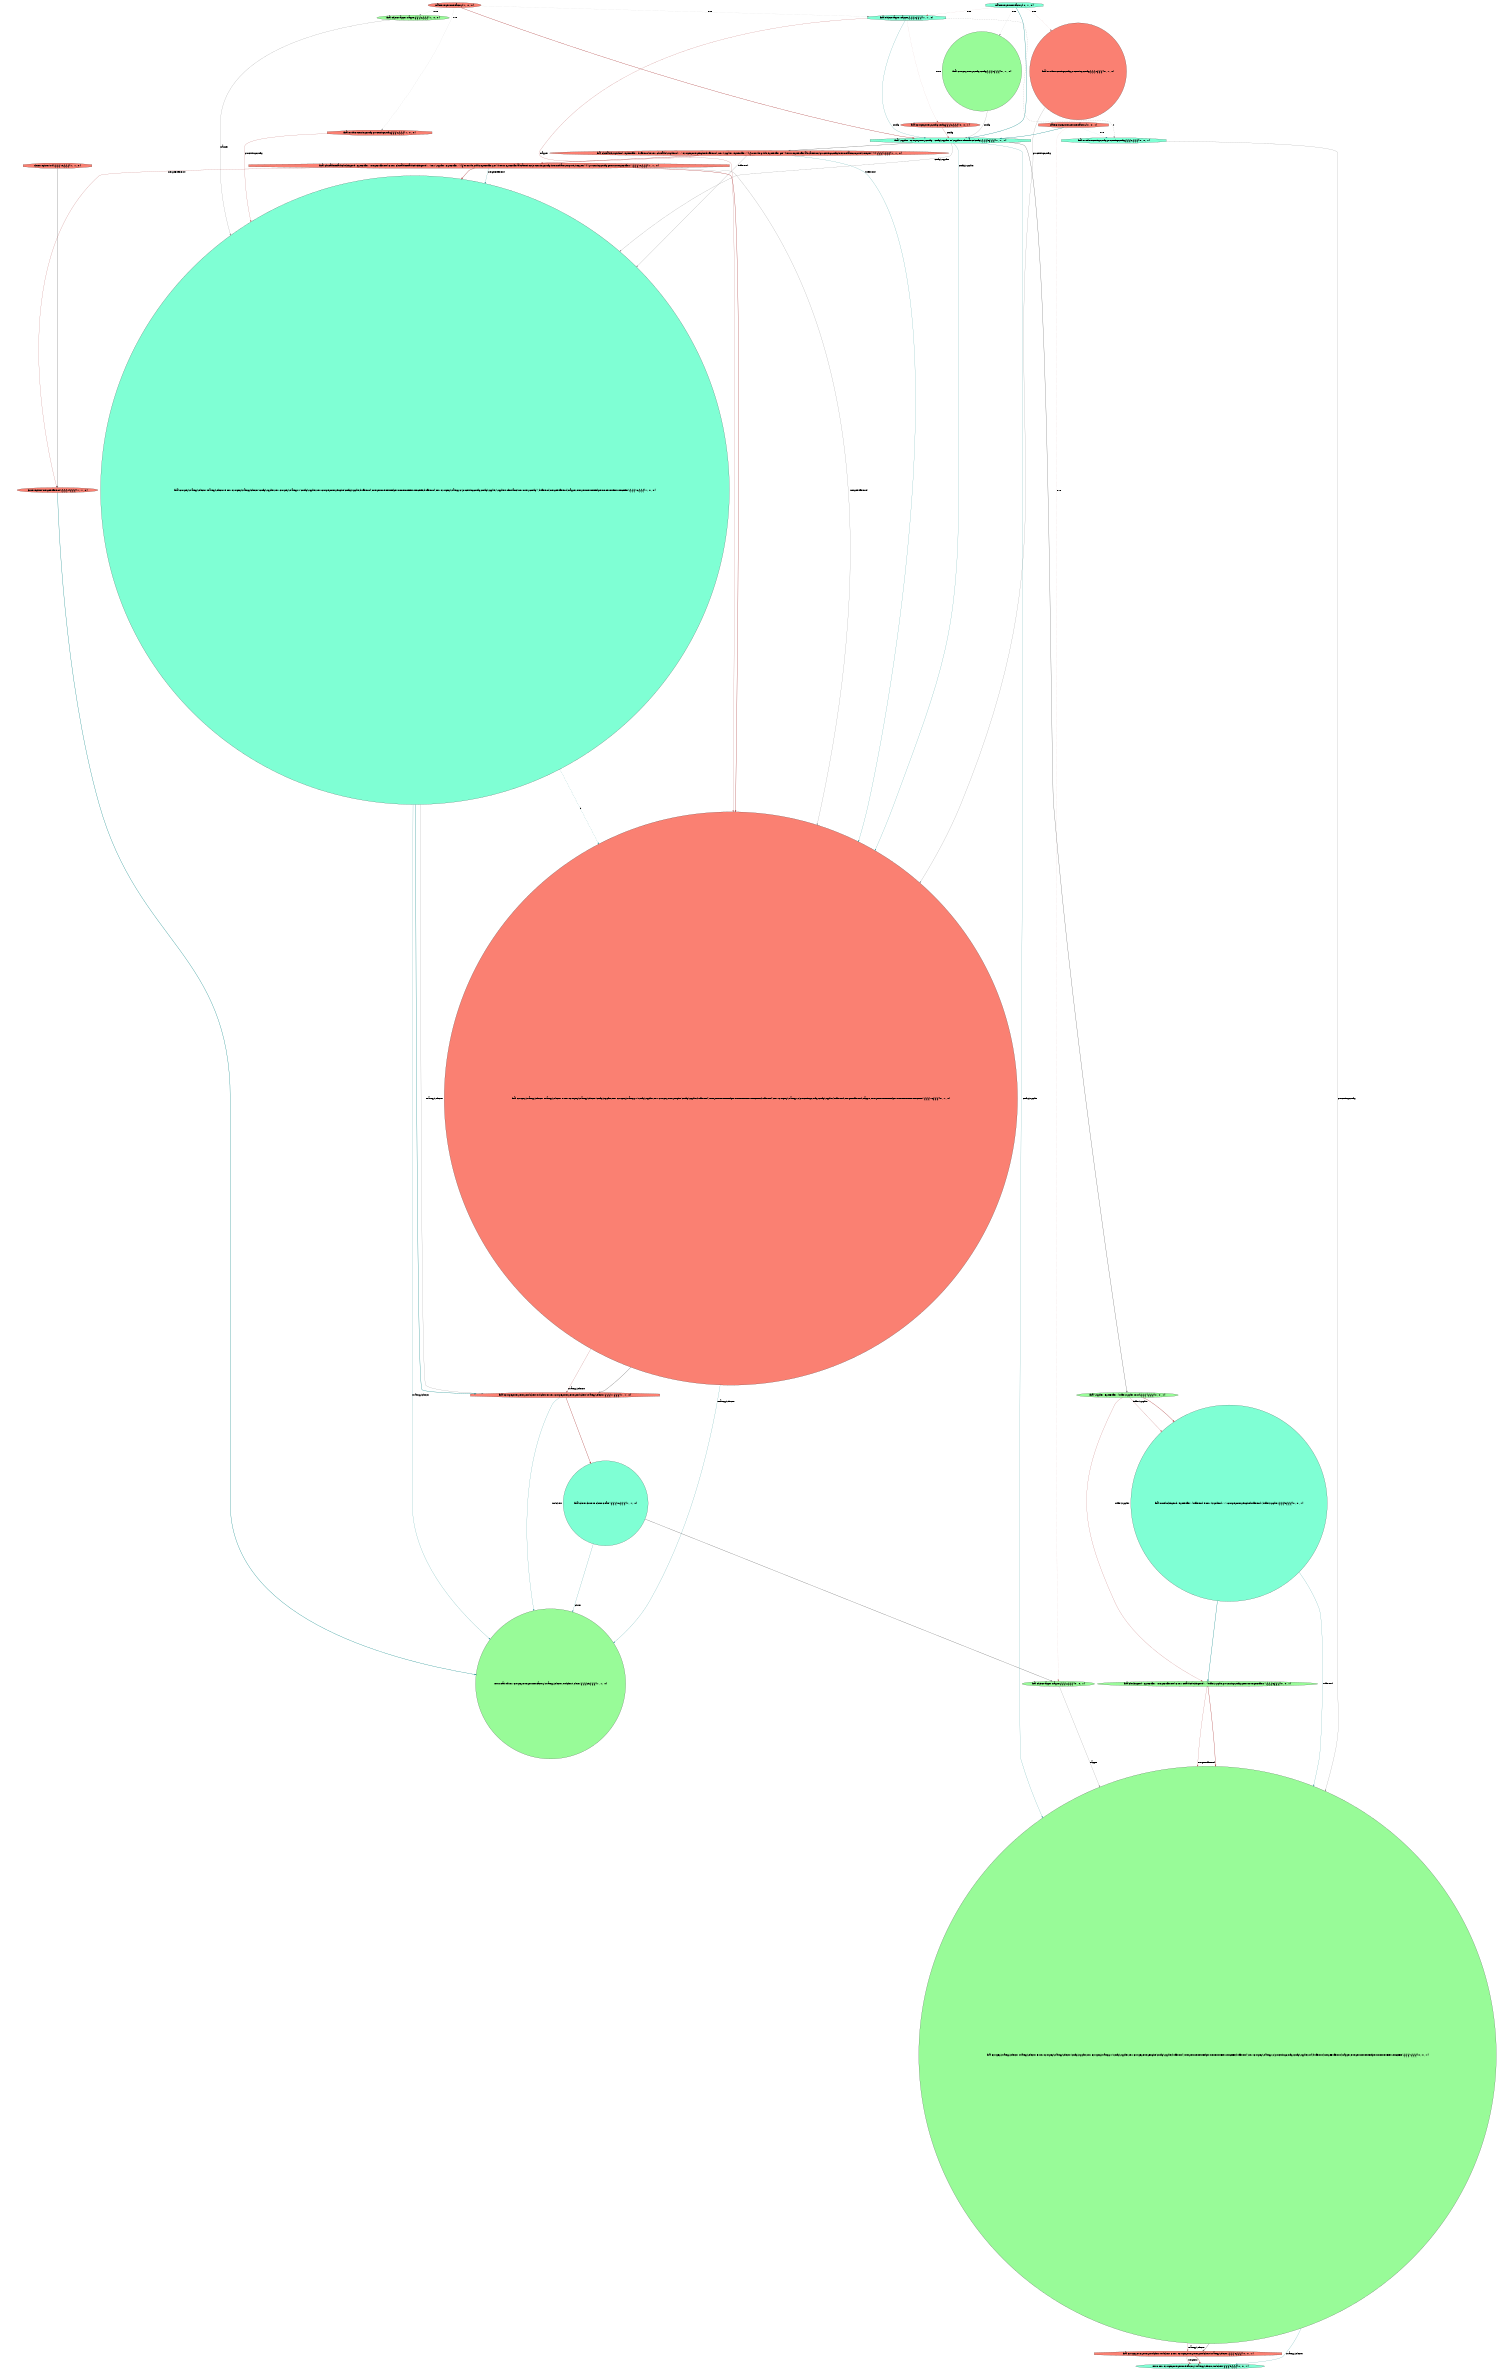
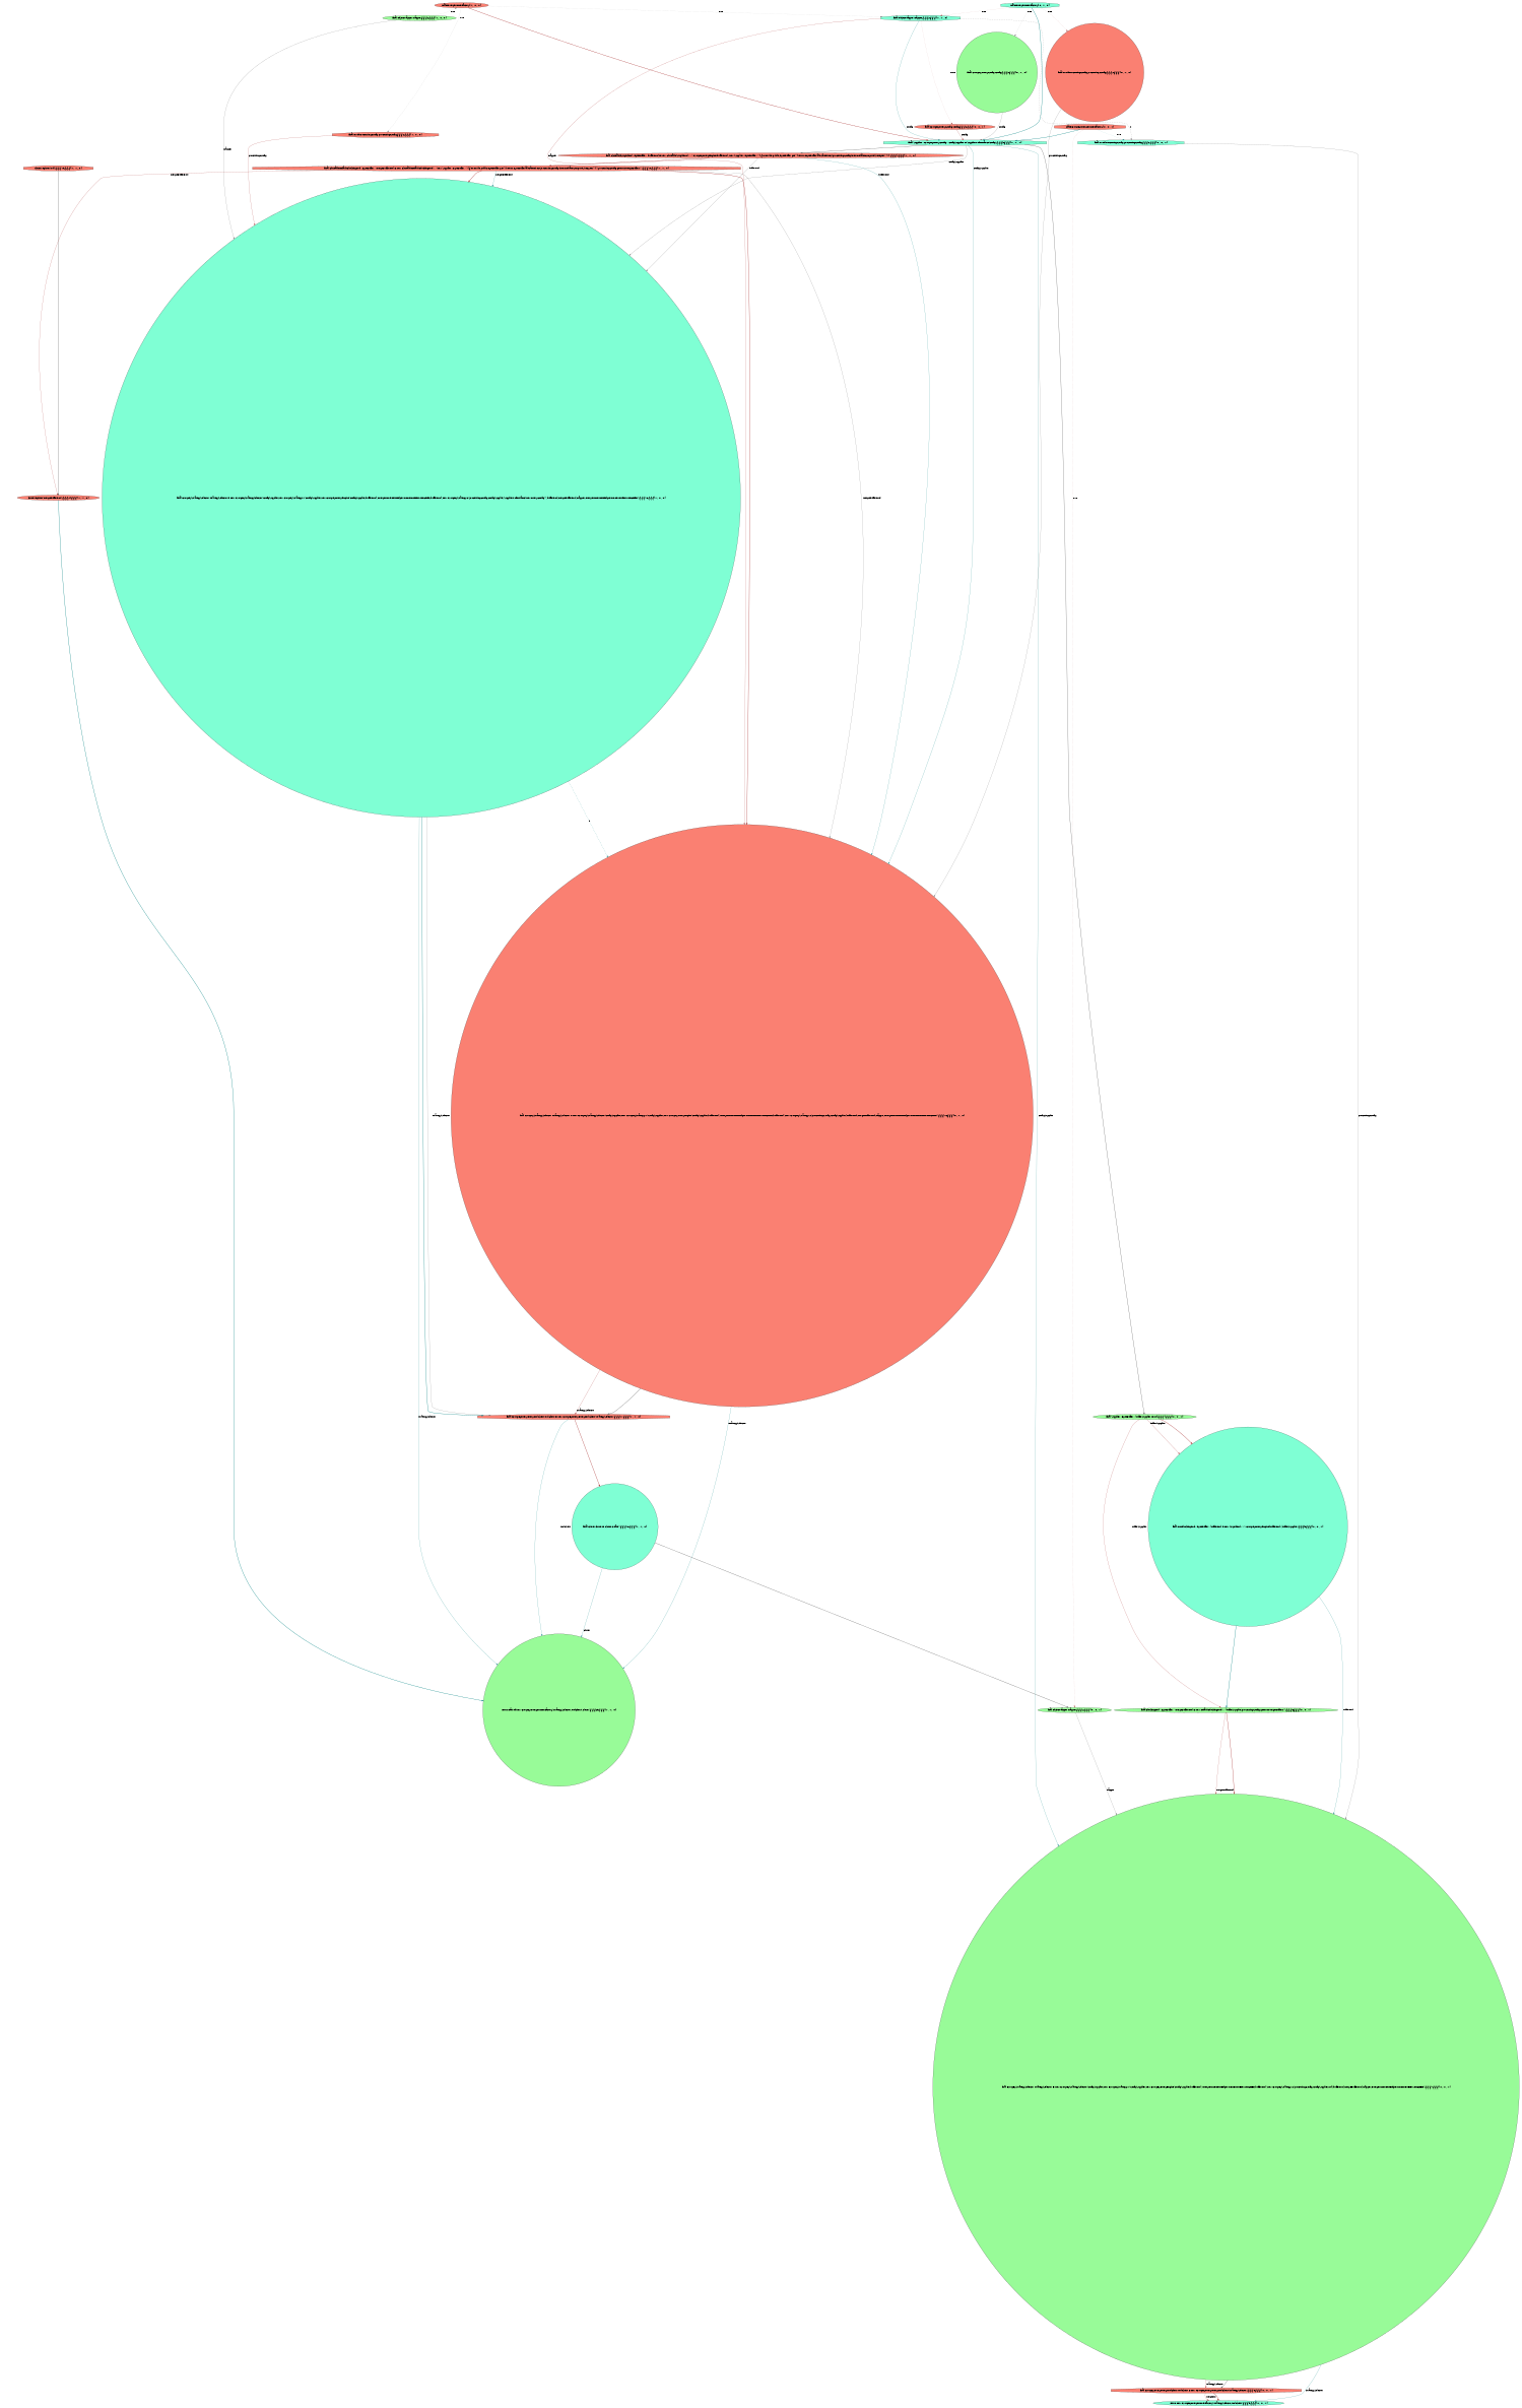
  digraph {
    node [fillcolor=salmon shape=octagon style=filled]
    edge [color=brown style=solid]
    n1 [fillcolor=aquamarine label="final GroupByStrategySelector strategySelector = new GroupByStrategySelector(configSupplier,new GroupByStrategyV1(configSupplier,new GroupByQueryEngine(configSupplier,bufferPool),QueryRunnerTestHelper.NOOP_QUERYWATCHER,bufferPool),new GroupByStrategyV2(processingConfig,configSupplier,Suppliers.ofInstance(new QueryConfig()),bufferPool,mergeBufferPool,mapper,QueryRunnerTestHelper.NOOP_QUERYWATCHER))@@@16@@@['1', '0', '0']" shape=circle]
    n2 [label="final GroupByStrategySelector strategySelector = new GroupByStrategySelector(configSupplier,new GroupByStrategyV1(configSupplier,new GroupByQueryEngine(configSupplier,bufferPool),QueryRunnerTestHelper.NOOP_QUERYWATCHER,bufferPool),new GroupByStrategyV2(processingConfig,configSupplier,bufferPool,mergeBufferPool,mapper,QueryRunnerTestHelper.NOOP_QUERYWATCHER))@@@16@@@['0', '1', '0']" shape=circle]
    n3 [fillcolor=palegreen label="return Pair.of(new GroupByQueryRunnerFactory(strategySelector,toolChest),closer)@@@25@@@['1', '1', '0']" shape=circle]
    n4 [label="final GroupByQueryQueryToolChest toolChest = new GroupByQueryQueryToolChest(strategySelector)@@@17@@@['1', '1', '0']"]
    n5 [fillcolor=aquamarine label="final Closer closer = Closer.create()@@@18@@@['1', '1', '0']" shape=circle]
    n6 [fillcolor=aquamarine label="final DruidProcessingConfig processingConfig@@@2@@@['0', '0', '1']"]
    n7 [fillcolor=palegreen label="final GroupByStrategySelector strategySelector = new GroupByStrategySelector(configSupplier,new GroupByStrategyV1(configSupplier,new GroupByQueryEngine(configSupplier,bufferPool),QueryRunnerTestHelper.NOOP_QUERYWATCHER,bufferPool),new GroupByStrategyV2(processingConfig,configSupplier,null,bufferPool,mergeBufferPool,mapper,QueryRunnerTestHelper.NOOP_QUERYWATCHER))@@@7@@@['0', '0', '1']" shape=circle]
    n8 [label="final GroupByQueryQueryToolChest toolChest = new GroupByQueryQueryToolChest(strategySelector)@@@8@@@['0', '0', '1']"]
    n9 [fillcolor=aquamarine label="return new GroupByQueryRunnerFactory(strategySelector,toolChest)@@@9@@@['0', '0', '1']" shape=ellipse]
    n10 [label="closer.register(null)@@@19@@@['1', '1', '0']"]
    n11 [label="closer.register(mergeBufferPool)@@@24@@@['1', '1', '0']" shape=ellipse]
    n12 [fillcolor=aquamarine label="makeQueryRunnerFactory['0', '1', '0']"]
    n13 [fillcolor=aquamarine label="final ObjectMapper mapper@@@2@@@['1', '1', '0']"]
    n14 [label="final DruidProcessingConfig processingConfig@@@2@@@['0', '1', '0']" shape=circle]
    n15 [fillcolor=aquamarine label="final Supplier<GroupByQueryConfig> configSupplier = Suppliers.ofInstance(config)@@@3@@@['1', '1', '1']"]
    n16 [fillcolor=palegreen label="final GroupByQueryConfig config@@@2@@@['0', '1', '0']" shape=circle]
    n17 [label="final GroupByQueryConfig config@@@2@@@['0', '0', '1']" shape=ellipse]
    n18 [fillcolor=palegreen label="final Supplier<ByteBuffer> bufferSupplier = null@@@4@@@['0', '0', '1']" shape=ellipse]
    n19 [label="final CloseableStupidPool<ByteBuffer> bufferPool = new CloseableStupidPool<>(\"GroupByQueryEngine-bufferPool\",new Supplier<ByteBuffer>(){@Override public ByteBuffer get(){return ByteBuffer.allocateDirect(processingConfig.intermediateComputeSizeBytes())}})@@@4@@@['1', '1', '0']" shape=ellipse]
    n20 [label="makeGroupByQueryRunnerFactory['0', '0', '1']"]
    n21 [fillcolor=palegreen label="final ObjectMapper mapper@@@2@@@['0', '0', '1']" shape=ellipse]
    n22 [label="final DruidProcessingConfig processingConfig@@@2@@@['1', '0', '0']"]
    n23 [label="makeQueryRunnerFactory['1', '0', '0']" shape=ellipse]
    n24 [fillcolor=palegreen label="final ObjectMapper mapper@@@2@@@['1', '0', '0']" shape=ellipse]
    n25 [fillcolor=aquamarine label="final NonBlockingPool<ByteBuffer> bufferPool = new StupidPool<>(\"GroupByQueryEngine-bufferPool\",bufferSupplier)@@@5@@@['0', '0', '1']" shape=circle]
    n26 [fillcolor=palegreen label="final BlockingPool<ByteBuffer> mergeBufferPool = new DefaultBlockingPool<>(bufferSupplier,processingConfig.getNumMergeBuffers())@@@6@@@['0', '0', '1']" shape=ellipse]
    n27 [label="final CloseableDefaultBlockingPool<ByteBuffer> mergeBufferPool = new CloseableDefaultBlockingPool<>(new Supplier<ByteBuffer>(){@Override public ByteBuffer get(){return ByteBuffer.allocateDirect(processingConfig.intermediateComputeSizeBytes())}},processingConfig.getNumMergeBuffers())@@@10@@@['1', '1', '0']"]
    n1 -> n2 [color=teal label=0 style=dashed]
    n1 -> n3 [color=teal label=strategySelector]
    n1 -> n4 [color=teal style=bold]
    n1 -> n4 [color=gray40 label=strategySelector]
    n2 -> n3 [color=teal label=strategySelector]
    n2 -> n4 [color=gray40 style=bold]
    n2 -> n4 [label=strategySelector]
    n4 -> n3 [color=teal label=toolChest]
    n4 -> n5 [style=bold]
    n5 -> n3 [color=teal label=closer]
    n5 -> n21 [color=gray40 style=bold]
    n6 -> n7 [color=gray40 label=processingConfig]
    n7 -> n8 [color=gray40 style=bold]
    n7 -> n8 [label=strategySelector]
    n7 -> n9 [color=teal label=strategySelector]
    n8 -> n9 [style=bold]
    n8 -> n9 [label=toolChest]
    n10 -> n11 [color=gray40 style=bold]
    n11 -> n3 [color=teal style=bold]
    n12 -> n13 [label=true style=dotted]
    n12 -> n14 [label=true style=dotted]
    n12 -> n15 [color=teal style=bold]
    n12 -> n16 [color=gray40 label=true style=dotted]
    n13 -> n2 [label=mapper]
    n13 -> n6 [color=gray40 label=0 style=dashed]
    n13 -> n15 [color=teal label=config]
    n13 -> n17 [label=true style=dotted]
    n14 -> n2 [color=gray40 label=processingConfig]
    n15 -> n1 [color=gray40 label=configSupplier]
    n15 -> n2 [color=teal label=configSupplier]
    n15 -> n7 [color=teal label=configSupplier]
    n15 -> n18 [color=gray40 style=bold]
    n15 -> n19 [color=gray40 style=bold]
    n16 -> n15 [color=gray40 label=config]
    n17 -> n15 [label=config]
    n18 -> n25 [label=bufferSupplier]
    n18 -> n25 [style=bold]
    n18 -> n26 [label=bufferSupplier]
    n19 -> n1 [color=gray40 label=bufferPool]
    n19 -> n2 [color=teal label=bufferPool]
    n19 -> n27 [style=bold]
    n20 -> n6 [color=teal label=true style=dotted]
    n20 -> n15 [color=teal style=bold]
    n20 -> n21 [label=true style=dotted]
    n21 -> n7 [color=gray40 label=mapper]
    n22 -> n1 [label=processingConfig]
    n23 -> n13 [color=gray40 label=true style=dotted]
    n23 -> n15 [style=bold]
    n23 -> n22 [color=gray40 label=true style=dotted]
-   n23 -> n24 [color=gray40 label=true style=dotted]
+   n24 -> n23 [color=gray40 label=true style=dotted]
    n24 -> n1 [color=gray40 label=mapper]
    n25 -> n7 [color=teal label=bufferPool]
    n25 -> n26 [color=teal style=bold]
    n26 -> n7 [label=mergeBufferPool]
    n26 -> n7 [style=bold]
    n27 -> n1 [style=bold]
    n27 -> n1 [color=teal label=mergeBufferPool]
    n27 -> n2 [style=bold]
    n27 -> n2 [color=gray40 label=mergeBufferPool]
    n27 -> n11 [label=mergeBufferPool]
  }
